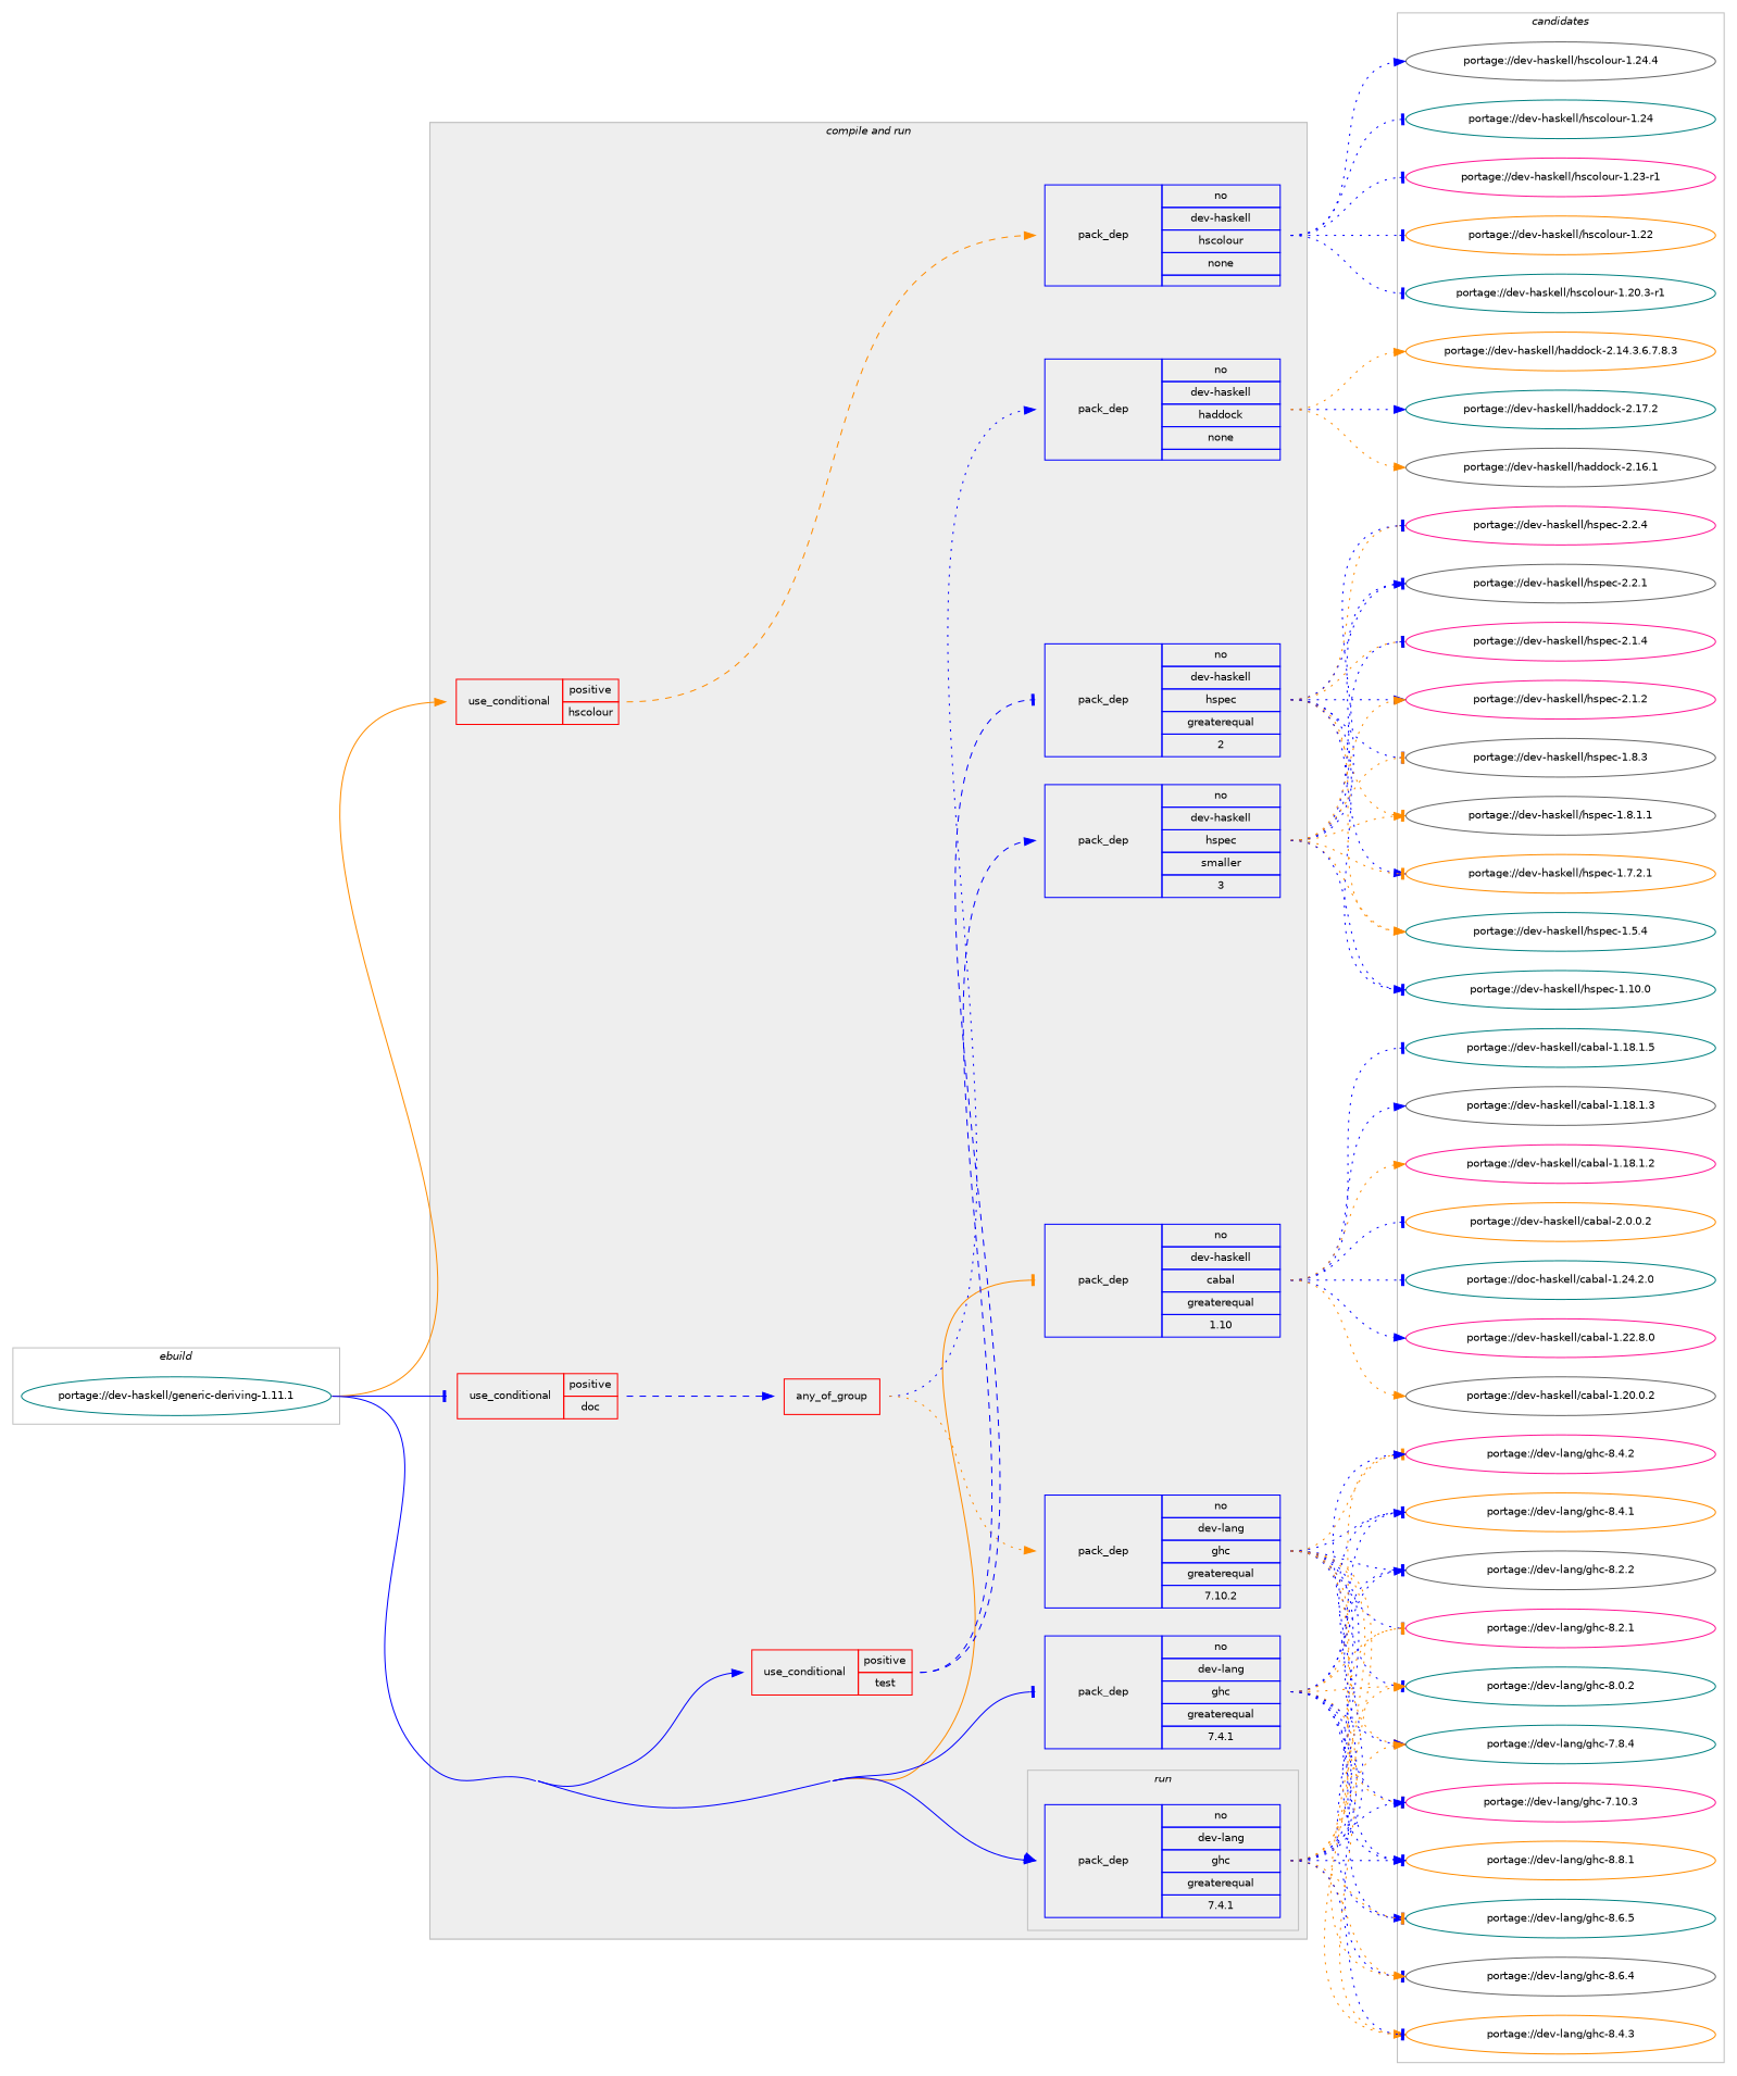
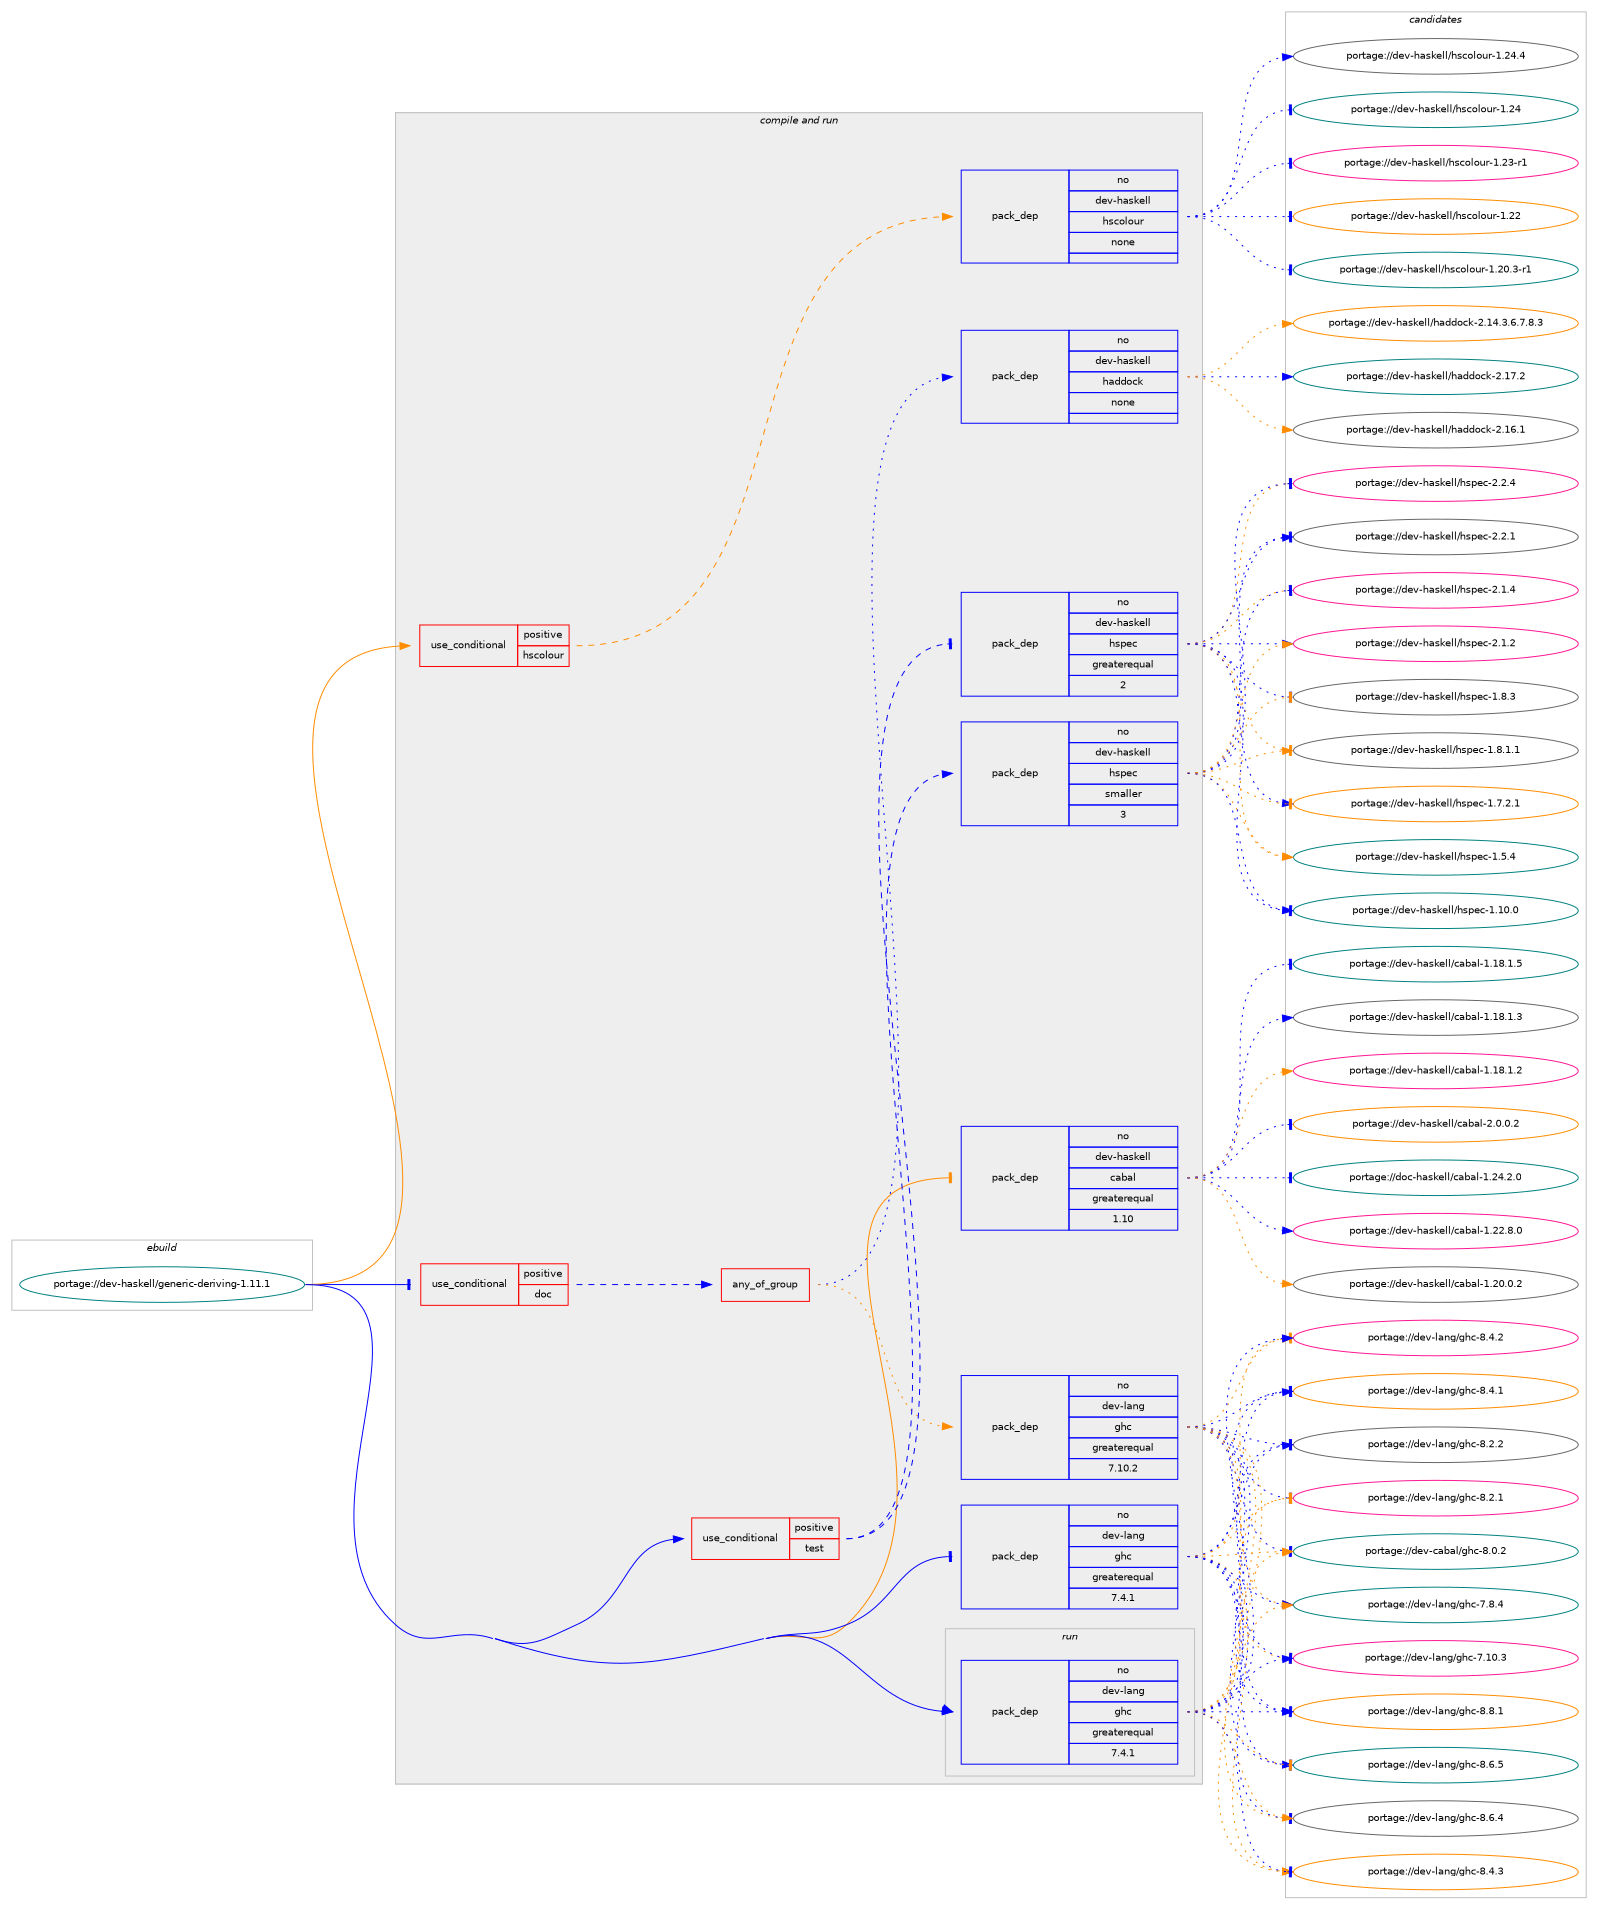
  digraph {
    compound=true
    concentrate=true
    fontname=Helvetica
    fontsize=10
    newrank=true
    rankdir=LR
    ranksep=1.5
    node [color=teal fontname=Helvetica fontsize=10]
    edge [arrowhead=normal color=blue headport=w style=dotted tailport=e weight=100]
    n1 [label="portage://dev-haskell/generic-deriving-1.11.1" width=4]
    n2 [color=blue label=<<TABLE BORDER="0" CELLBORDER="1" CELLSPACING="0" CELLPADDING="4" WIDTH="220"><TR><TD ROWSPAN="6" CELLPADDING="30">pack_dep</TD></TR><TR><TD WIDTH="110">no</TD></TR><TR><TD>dev-haskell</TD></TR><TR><TD>haddock</TD></TR><TR><TD>none</TD></TR><TR><TD></TD></TR></TABLE>> shape=none]
    n3 [color=blue label=<<TABLE BORDER="0" CELLBORDER="1" CELLSPACING="0" CELLPADDING="4" WIDTH="220"><TR><TD ROWSPAN="6" CELLPADDING="30">pack_dep</TD></TR><TR><TD WIDTH="110">no</TD></TR><TR><TD>dev-lang</TD></TR><TR><TD>ghc</TD></TR><TR><TD>greaterequal</TD></TR><TR><TD>7.10.2</TD></TR></TABLE>> shape=none]
    n4 [color=red label=<<TABLE BORDER="0" CELLBORDER="1" CELLSPACING="0" CELLPADDING="4"><TR><TD CELLPADDING="10">any_of_group</TD></TR></TABLE>> shape=none]
    n5 [color=red label=<<TABLE BORDER="0" CELLBORDER="1" CELLSPACING="0" CELLPADDING="4"><TR><TD ROWSPAN="3" CELLPADDING="10">use_conditional</TD></TR><TR><TD>positive</TD></TR><TR><TD>doc</TD></TR></TABLE>> shape=none]
    n6 [color=blue label=<<TABLE BORDER="0" CELLBORDER="1" CELLSPACING="0" CELLPADDING="4" WIDTH="220"><TR><TD ROWSPAN="6" CELLPADDING="30">pack_dep</TD></TR><TR><TD WIDTH="110">no</TD></TR><TR><TD>dev-haskell</TD></TR><TR><TD>hscolour</TD></TR><TR><TD>none</TD></TR><TR><TD></TD></TR></TABLE>> shape=none]
    n7 [color=red label=<<TABLE BORDER="0" CELLBORDER="1" CELLSPACING="0" CELLPADDING="4"><TR><TD ROWSPAN="3" CELLPADDING="10">use_conditional</TD></TR><TR><TD>positive</TD></TR><TR><TD>hscolour</TD></TR></TABLE>> shape=none]
    n8 [color=blue label=<<TABLE BORDER="0" CELLBORDER="1" CELLSPACING="0" CELLPADDING="4" WIDTH="220"><TR><TD ROWSPAN="6" CELLPADDING="30">pack_dep</TD></TR><TR><TD WIDTH="110">no</TD></TR><TR><TD>dev-haskell</TD></TR><TR><TD>hspec</TD></TR><TR><TD>greaterequal</TD></TR><TR><TD>2</TD></TR></TABLE>> shape=none]
    n9 [color=blue label=<<TABLE BORDER="0" CELLBORDER="1" CELLSPACING="0" CELLPADDING="4" WIDTH="220"><TR><TD ROWSPAN="6" CELLPADDING="30">pack_dep</TD></TR><TR><TD WIDTH="110">no</TD></TR><TR><TD>dev-haskell</TD></TR><TR><TD>hspec</TD></TR><TR><TD>smaller</TD></TR><TR><TD>3</TD></TR></TABLE>> shape=none]
    n10 [color=red label=<<TABLE BORDER="0" CELLBORDER="1" CELLSPACING="0" CELLPADDING="4"><TR><TD ROWSPAN="3" CELLPADDING="10">use_conditional</TD></TR><TR><TD>positive</TD></TR><TR><TD>test</TD></TR></TABLE>> shape=none]
    n11 [color=blue label=<<TABLE BORDER="0" CELLBORDER="1" CELLSPACING="0" CELLPADDING="4" WIDTH="220"><TR><TD ROWSPAN="6" CELLPADDING="30">pack_dep</TD></TR><TR><TD WIDTH="110">no</TD></TR><TR><TD>dev-haskell</TD></TR><TR><TD>cabal</TD></TR><TR><TD>greaterequal</TD></TR><TR><TD>1.10</TD></TR></TABLE>> shape=none]
    n12 [color=blue label=<<TABLE BORDER="0" CELLBORDER="1" CELLSPACING="0" CELLPADDING="4" WIDTH="220"><TR><TD ROWSPAN="6" CELLPADDING="30">pack_dep</TD></TR><TR><TD WIDTH="110">no</TD></TR><TR><TD>dev-lang</TD></TR><TR><TD>ghc</TD></TR><TR><TD>greaterequal</TD></TR><TR><TD>7.4.1</TD></TR></TABLE>> shape=none]
    n13 [color=blue label=<<TABLE BORDER="0" CELLBORDER="1" CELLSPACING="0" CELLPADDING="4" WIDTH="220"><TR><TD ROWSPAN="6" CELLPADDING="30">pack_dep</TD></TR><TR><TD WIDTH="110">no</TD></TR><TR><TD>dev-lang</TD></TR><TR><TD>ghc</TD></TR><TR><TD>greaterequal</TD></TR><TR><TD>7.4.1</TD></TR></TABLE>> shape=none]
    n14 [label="portage://dev-haskell/haddock-2.17.2" width=4]
    n15 [color=gray40 label="portage://dev-haskell/haddock-2.16.1" width=4]
    n16 [color=darkorange label="portage://dev-haskell/haddock-2.14.3.6.7.8.3" width=4]
    n17 [color=darkorange label="portage://dev-lang/ghc-8.8.1" width=4]
    n18 [label="portage://dev-lang/ghc-8.6.5" width=4]
    n19 [color=gray40 label="portage://dev-lang/ghc-8.6.4" width=4]
    n20 [color=darkorange label="portage://dev-lang/ghc-8.4.3" width=4]
    n21 [color=deeppink label="portage://dev-lang/ghc-8.4.2" width=4]
    n22 [color=darkorange label="portage://dev-lang/ghc-8.4.1" width=4]
    n23 [color=gray40 label="portage://dev-lang/ghc-8.2.2" width=4]
    n24 [color=deeppink label="portage://dev-lang/ghc-8.2.1" width=4]
-   n25 [label="portage://dev-lang/ghc-8.0.2" width=4]
+   n25 [label="portage://dev-cabal/ghc-8.0.2" width=4]
    n26 [label="portage://dev-lang/ghc-7.8.4" width=4]
    n27 [color=deeppink label="portage://dev-lang/ghc-7.10.3" width=4]
    n28 [color=gray40 label="portage://dev-haskell/hscolour-1.24.4" width=4]
    n29 [label="portage://dev-haskell/hscolour-1.24" width=4]
    n30 [color=deeppink label="portage://dev-haskell/hscolour-1.23-r1" width=4]
    n31 [color=darkorange label="portage://dev-haskell/hscolour-1.22" width=4]
    n32 [label="portage://dev-haskell/hscolour-1.20.3-r1" width=4]
    n33 [color=deeppink label="portage://dev-haskell/hspec-2.2.4" width=4]
    n34 [color=gray40 label="portage://dev-haskell/hspec-2.2.1" width=4]
    n35 [color=deeppink label="portage://dev-haskell/hspec-2.1.4" width=4]
    n36 [color=deeppink label="portage://dev-haskell/hspec-2.1.2" width=4]
    n37 [color=gray40 label="portage://dev-haskell/hspec-1.8.3" width=4]
    n38 [color=gray40 label="portage://dev-haskell/hspec-1.8.1.1" width=4]
    n39 [color=darkorange label="portage://dev-haskell/hspec-1.7.2.1" width=4]
    n40 [label="portage://dev-haskell/hspec-1.5.4" width=4]
    n41 [label="portage://dev-haskell/hspec-1.10.0" width=4]
    n42 [color=darkorange label="portage://dev-haskell/cabal-2.0.0.2" width=4]
    n43 [label="portage://doc-haskell/cabal-1.24.2.0" width=4]
    n44 [color=deeppink label="portage://dev-haskell/cabal-1.22.8.0" width=4]
    n45 [color=gray40 label="portage://dev-haskell/cabal-1.20.0.2" width=4]
    n46 [label="portage://dev-haskell/cabal-1.18.1.5" width=4]
    n47 [color=gray40 label="portage://dev-haskell/cabal-1.18.1.3" width=4]
    n48 [color=deeppink label="portage://dev-haskell/cabal-1.18.1.2" width=4]
    subgraph cluster_1 {
      color=gray
      label=<<i>ebuild</i>>
      n1
    }
    subgraph cluster_2 {
      color=gray
      label=<<i>dependencies</i>>
      subgraph cluster_3 {
        color=gray
        fillcolor="#eeeeee"
        label=<<i>compile</i>>
        style=filled
        subgraph sub_4 {
          color=gray
          fillcolor="#eeeeee"
          label=<<i>compile</i>>
          style=filled
          n5
          subgraph sub_5 {
            color=gray
            fillcolor="#eeeeee"
            label=<<i>compile</i>>
            style=filled
            n4
            subgraph sub_6 {
              color=gray
              fillcolor="#eeeeee"
              label=<<i>compile</i>>
              style=filled
              n2
            }
            subgraph sub_7 {
              color=gray
              fillcolor="#eeeeee"
              label=<<i>compile</i>>
              style=filled
              n3
            }
          }
        }
        subgraph sub_8 {
          color=gray
          fillcolor="#eeeeee"
          label=<<i>compile</i>>
          style=filled
          n7
          subgraph sub_9 {
            color=gray
            fillcolor="#eeeeee"
            label=<<i>compile</i>>
            style=filled
            n6
          }
        }
        subgraph sub_10 {
          color=gray
          fillcolor="#eeeeee"
          label=<<i>compile</i>>
          style=filled
          n10
          subgraph sub_11 {
            color=gray
            fillcolor="#eeeeee"
            label=<<i>compile</i>>
            style=filled
            n8
          }
          subgraph sub_12 {
            color=gray
            fillcolor="#eeeeee"
            label=<<i>compile</i>>
            style=filled
            n9
          }
        }
        subgraph sub_13 {
          color=gray
          fillcolor="#eeeeee"
          label=<<i>compile</i>>
          style=filled
          n11
        }
        subgraph sub_14 {
          color=gray
          fillcolor="#eeeeee"
          label=<<i>compile</i>>
          style=filled
          n12
        }
      }
      subgraph cluster_15 {
        color=gray
        fillcolor="#eeeeee"
        label=<<i>compile and run</i>>
        style=filled
      }
      subgraph cluster_16 {
        color=gray
        fillcolor="#eeeeee"
        label=<<i>run</i>>
        style=filled
        subgraph sub_17 {
          color=gray
          fillcolor="#eeeeee"
          label=<<i>run</i>>
          style=filled
          n13
        }
      }
    }
    subgraph cluster_18 {
      color=gray
      label=<<i>candidates</i>>
      rank=same
      subgraph sub_19 {
        color=black
        label=<<i>candidates</i>>
        nodesep=1
        rank=same
        n14
        n15
        n16
      }
      subgraph sub_20 {
        color=black
        label=<<i>candidates</i>>
        nodesep=1
        rank=same
        n17
        n18
        n19
        n20
        n21
        n22
        n23
        n24
        n25
        n26
        n27
      }
      subgraph sub_21 {
        color=black
        label=<<i>candidates</i>>
        nodesep=1
        rank=same
        n28
        n29
        n30
        n31
        n32
      }
      subgraph sub_22 {
        color=black
        label=<<i>candidates</i>>
        nodesep=1
        rank=same
        n33
        n34
        n35
        n36
        n37
        n38
        n39
        n40
        n41
      }
      subgraph sub_23 {
        color=black
        label=<<i>candidates</i>>
        nodesep=1
        rank=same
        n33
        n34
        n35
        n36
        n37
        n38
        n39
        n40
        n41
      }
      subgraph sub_24 {
        color=black
        label=<<i>candidates</i>>
        nodesep=1
        rank=same
        n42
        n43
        n44
        n45
        n46
        n47
        n48
      }
      subgraph sub_25 {
        color=black
        label=<<i>candidates</i>>
        nodesep=1
        rank=same
        n17
        n18
        n19
        n20
        n21
        n22
        n23
        n24
        n25
        n26
        n27
      }
      subgraph sub_26 {
        color=black
        label=<<i>candidates</i>>
        nodesep=1
        rank=same
        n17
        n18
        n19
        n20
        n21
        n22
        n23
        n24
        n25
        n26
        n27
      }
    }
    n1 -> n5 [arrowhead=tee style=solid weight=20]
    n1 -> n7 [color=darkorange style=solid weight=20]
    n1 -> n10 [style=solid weight=20]
    n1 -> n11 [arrowhead=tee color=darkorange style=solid weight=20]
    n1 -> n12 [arrowhead=tee style=solid weight=20]
    n1 -> n13 [style=solid weight=20]
    n2 -> n14
    n2 -> n15 [color=darkorange]
    n2 -> n16 [color=darkorange]
    n3 -> n17
    n3 -> n18
    n3 -> n19 [arrowhead=tee color=darkorange]
    n3 -> n20 [color=darkorange]
    n3 -> n21 [arrowhead=tee color=darkorange]
    n3 -> n22 [arrowhead=tee]
    n3 -> n23 [arrowhead=tee]
    n3 -> n24 [arrowhead=tee]
    n3 -> n25 [arrowhead=tee]
    n3 -> n26 [color=darkorange]
    n3 -> n27 [arrowhead=tee color=darkorange]
    n4 -> n2 [weight=20]
    n4 -> n3 [color=darkorange weight=20]
    n5 -> n4 [style=dashed weight=20]
    n6 -> n28
    n6 -> n29 [arrowhead=tee]
    n6 -> n30 [arrowhead=tee]
    n6 -> n31 [arrowhead=tee]
    n6 -> n32 [arrowhead=tee]
    n7 -> n6 [color=darkorange style=dashed weight=20]
    n8 -> n33 [arrowhead=tee color=darkorange]
    n8 -> n34 [arrowhead=tee]
    n8 -> n35 [arrowhead=tee color=darkorange]
    n8 -> n36
    n8 -> n37 [arrowhead=tee]
    n8 -> n38 [arrowhead=tee color=darkorange]
    n8 -> n39
    n8 -> n40 [color=darkorange]
    n8 -> n41
    n9 -> n33 [arrowhead=tee]
    n9 -> n34
    n9 -> n35 [arrowhead=tee]
    n9 -> n36 [color=darkorange]
    n9 -> n37 [arrowhead=tee color=darkorange]
    n9 -> n38 [color=darkorange]
    n9 -> n39 [arrowhead=tee color=darkorange]
    n9 -> n40 [color=darkorange]
    n9 -> n41 [arrowhead=tee]
    n10 -> n8 [arrowhead=tee style=dashed weight=20]
    n10 -> n9 [style=dashed weight=20]
    n11 -> n42 [arrowhead=tee]
    n11 -> n43 [arrowhead=tee]
    n11 -> n44
    n11 -> n45 [color=darkorange]
    n11 -> n46 [arrowhead=tee]
    n11 -> n47
    n11 -> n48 [color=darkorange]
    n12 -> n17 [arrowhead=tee]
    n12 -> n18 [arrowhead=tee]
    n12 -> n19 [arrowhead=tee]
    n12 -> n20 [color=darkorange]
    n12 -> n21 [color=darkorange]
    n12 -> n22
    n12 -> n23
    n12 -> n24 [arrowhead=tee color=darkorange]
    n12 -> n25 [color=darkorange]
    n12 -> n26
    n12 -> n27 [arrowhead=tee]
    n13 -> n17
    n13 -> n18 [arrowhead=tee color=darkorange]
    n13 -> n19 [color=darkorange]
    n13 -> n20 [arrowhead=tee]
    n13 -> n21
    n13 -> n22 [arrowhead=tee]
    n13 -> n23 [arrowhead=tee]
    n13 -> n24 [arrowhead=tee color=darkorange]
    n13 -> n25 [color=darkorange]
    n13 -> n26 [color=darkorange]
    n13 -> n27
  }
